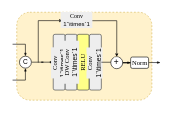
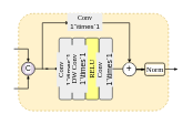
  <mxCell id="0" />
  <mxCell id="1" parent="0" />
  <mxCell id="2" value="" style="rounded=1;whiteSpace=wrap;html=1;fillColor=#fff2cc;strokeColor=#d6b656;fillStyle=solid;dashed=1;" parent="1" vertex="1"><mxGeometry x="27" y="20" width="226" height="147" as="geometry" /></mxCell>
  <mxCell id="3" style="edgeStyle=orthogonalEdgeStyle;rounded=0;orthogonalLoop=1;jettySize=auto;html=1;entryX=0;entryY=0.5;entryDx=0;entryDy=0;strokeColor=default;align=center;verticalAlign=middle;fontFamily=Helvetica;fontSize=11;fontColor=default;labelBackgroundColor=default;endArrow=blockThin;endFill=1;endSize=3;" parent="1" source="4" target="7" edge="1"><mxGeometry relative="1" as="geometry" /></mxCell>
- <mxCell id="4" value="&lt;font style=&quot;font-size: 11px;&quot;&gt;C&lt;/font&gt;" style="ellipse;whiteSpace=wrap;html=1;aspect=fixed;fontFamily=Helvetica;fontSize=11;fontColor=default;labelBackgroundColor=default;" parent="1" vertex="1"><mxGeometry x="31.5" y="93.49" width="20" height="20" as="geometry" /></mxCell>
+ <mxCell id="4" value="&lt;font style=&quot;font-size: 11px;&quot;&gt;C&lt;/font&gt;" style="ellipse;whiteSpace=wrap;html=1;aspect=fixed;fontFamily=Helvetica;fontSize=11;fontColor=default;labelBackgroundColor=default;fillColor=#e1d5e7;" parent="1" vertex="1"><mxGeometry x="31.5" y="93.49" width="20" height="20" as="geometry" /></mxCell>
  <mxCell id="5" style="edgeStyle=orthogonalEdgeStyle;rounded=0;orthogonalLoop=1;jettySize=auto;html=1;entryX=0.5;entryY=0;entryDx=0;entryDy=0;strokeColor=default;align=center;verticalAlign=middle;fontFamily=Helvetica;fontSize=11;fontColor=default;labelBackgroundColor=default;endArrow=blockThin;endFill=1;endSize=3;" parent="1" target="4" edge="1"><mxGeometry relative="1" as="geometry"><mxPoint x="20" y="73.49" as="sourcePoint" /></mxGeometry></mxCell>
  <mxCell id="6" style="edgeStyle=orthogonalEdgeStyle;rounded=0;orthogonalLoop=1;jettySize=auto;html=1;entryX=0.5;entryY=1;entryDx=0;entryDy=0;strokeColor=default;align=center;verticalAlign=middle;fontFamily=Helvetica;fontSize=11;fontColor=default;labelBackgroundColor=default;endArrow=blockThin;endFill=1;endSize=3;" parent="1" target="4" edge="1"><mxGeometry relative="1" as="geometry"><mxPoint x="20" y="133.49" as="sourcePoint" /></mxGeometry></mxCell>
  <mxCell id="7" value="" style="rounded=1;whiteSpace=wrap;html=1;fillColor=#eeeeee;strokeColor=#36393d;" parent="1" vertex="1"><mxGeometry x="88" y="56.87" width="20" height="93.25" as="geometry" /></mxCell>
  <mxCell id="8" value="" style="rounded=1;whiteSpace=wrap;html=1;fillColor=#eeeeee;strokeColor=#36393d;" parent="1" vertex="1"><mxGeometry x="108" y="56.87" width="20" height="93.25" as="geometry" /></mxCell>
  <mxCell id="9" value="" style="rounded=1;whiteSpace=wrap;html=1;fillColor=#ffff88;strokeColor=#36393d;" parent="1" vertex="1"><mxGeometry x="128" y="56.87" width="20" height="93.25" as="geometry" /></mxCell>
  <mxCell id="10" style="edgeStyle=orthogonalEdgeStyle;rounded=0;orthogonalLoop=1;jettySize=auto;html=1;strokeColor=default;align=center;verticalAlign=middle;fontFamily=Helvetica;fontSize=11;fontColor=default;labelBackgroundColor=default;endArrow=blockThin;endFill=1;endSize=3;" parent="1" source="22" edge="1"><mxGeometry relative="1" as="geometry"><mxPoint x="196.75" y="104.12" as="targetPoint" /><Array as="points"><mxPoint x="186.75" y="104.12" /></Array></mxGeometry></mxCell>
  <mxCell id="11" value="" style="rounded=1;whiteSpace=wrap;html=1;fillColor=#eeeeee;strokeColor=#36393d;" parent="1" vertex="1"><mxGeometry x="148.5" y="56.87" width="20" height="93.25" as="geometry" /></mxCell>
  <mxCell id="12" value="" style="endArrow=classic;html=1;rounded=0;strokeColor=default;align=center;verticalAlign=middle;fontFamily=Helvetica;fontSize=11;fontColor=default;labelBackgroundColor=default;edgeStyle=orthogonalEdgeStyle;endSize=3;entryX=0.5;entryY=0;entryDx=0;entryDy=0;exitX=0.934;exitY=0.546;exitDx=0;exitDy=0;exitPerimeter=0;" parent="1" source="18" target="22" edge="1"><mxGeometry width="50" height="50" relative="1" as="geometry"><mxPoint x="63" y="104.12" as="sourcePoint" /><mxPoint x="183" y="104.12" as="targetPoint" /><Array as="points"><mxPoint x="194.5" y="34.12" /></Array></mxGeometry></mxCell>
  <mxCell id="13" value="" style="endArrow=classic;html=1;rounded=0;strokeColor=default;align=center;verticalAlign=middle;fontFamily=Helvetica;fontSize=11;fontColor=default;labelBackgroundColor=default;edgeStyle=orthogonalEdgeStyle;endSize=3;" parent="1" target="14" edge="1"><mxGeometry width="50" height="50" relative="1" as="geometry"><mxPoint x="63" y="104.12" as="sourcePoint" /><mxPoint x="183" y="104.12" as="targetPoint" /><Array as="points"><mxPoint x="63" y="34" /></Array></mxGeometry></mxCell>
  <mxCell id="14" value="" style="rounded=1;whiteSpace=wrap;html=1;fillColor=#eeeeee;strokeColor=#36393d;" parent="1" vertex="1"><mxGeometry x="103.5" y="24.12" width="48" height="20" as="geometry" /></mxCell>
  <mxCell id="15" value="&lt;font face=&quot;Times New Roman&quot;&gt;Conv&lt;/font&gt; 1`\times`1" style="text;strokeColor=none;align=center;fillColor=none;html=1;verticalAlign=middle;whiteSpace=wrap;rounded=0;fontFamily=Helvetica;fontSize=11;fontColor=default;labelBackgroundColor=#eeeeee;textDirection=ltr;rotation=-90;" parent="1" vertex="1"><mxGeometry x="71" y="94.12" width="54" height="22" as="geometry" /></mxCell>
  <mxCell id="16" value="&lt;font face=&quot;Times New Roman&quot;&gt;DW Conv&lt;/font&gt; 1`\times`1" style="text;strokeColor=none;align=center;fillColor=none;html=1;verticalAlign=middle;whiteSpace=wrap;rounded=0;fontFamily=Helvetica;fontSize=11;fontColor=default;labelBackgroundColor=#eeeeee;textDirection=ltr;rotation=-90;" parent="1" vertex="1"><mxGeometry x="81.25" y="93.12" width="73.5" height="22" as="geometry" /></mxCell>
  <mxCell id="17" value="&lt;font face=&quot;Times New Roman&quot;&gt;Conv&lt;/font&gt; 1`\times`1" style="text;strokeColor=none;align=center;fillColor=none;html=1;verticalAlign=middle;whiteSpace=wrap;rounded=0;fontFamily=Helvetica;fontSize=11;fontColor=default;labelBackgroundColor=#eeeeee;textDirection=ltr;rotation=-90;" parent="1" vertex="1"><mxGeometry x="130.25" y="94.12" width="54" height="22" as="geometry" /></mxCell>
  <mxCell id="18" value="&lt;font style=&quot;font-size: 10px;&quot;&gt;&lt;font face=&quot;Times New Roman&quot;&gt;Conv&lt;/font&gt; 1`\times`1&lt;/font&gt;" style="text;strokeColor=none;align=center;fillColor=none;html=1;verticalAlign=middle;whiteSpace=wrap;rounded=0;fontFamily=Helvetica;fontSize=11;fontColor=default;labelBackgroundColor=#eeeeee;textDirection=ltr;rotation=0;" parent="1" vertex="1"><mxGeometry x="99.87" y="22.12" width="55.25" height="22" as="geometry" /></mxCell>
  <mxCell id="19" value="&lt;font face=&quot;Times New Roman&quot;&gt;RELU&lt;/font&gt;" style="text;strokeColor=none;align=center;fillColor=none;html=1;verticalAlign=middle;whiteSpace=wrap;rounded=0;fontFamily=Helvetica;fontSize=11;fontColor=default;labelBackgroundColor=#ffff88;textDirection=ltr;rotation=-90;" parent="1" vertex="1"><mxGeometry x="111" y="93.12" width="54" height="22" as="geometry" /></mxCell>
  <mxCell id="20" value="" style="edgeStyle=orthogonalEdgeStyle;rounded=0;orthogonalLoop=1;jettySize=auto;html=1;strokeColor=default;align=center;verticalAlign=middle;fontFamily=Helvetica;fontSize=11;fontColor=default;labelBackgroundColor=default;endArrow=blockThin;endFill=1;endSize=3;" parent="1" source="11" target="22" edge="1"><mxGeometry relative="1" as="geometry"><mxPoint x="203" y="104.12" as="targetPoint" /><mxPoint x="168.5" y="104.12" as="sourcePoint" /><Array as="points" /></mxGeometry></mxCell>
  <mxCell id="21" style="edgeStyle=orthogonalEdgeStyle;rounded=0;orthogonalLoop=1;jettySize=auto;html=1;entryX=0;entryY=0.5;entryDx=0;entryDy=0;strokeColor=default;align=center;verticalAlign=middle;fontFamily=Helvetica;fontSize=11;fontColor=default;labelBackgroundColor=default;endArrow=blockThin;endFill=1;endSize=3;" parent="1" source="22" target="24" edge="1"><mxGeometry relative="1" as="geometry" /></mxCell>
  <mxCell id="22" value="&lt;font style=&quot;font-size: 14px;&quot;&gt;+&lt;/font&gt;" style="ellipse;whiteSpace=wrap;html=1;aspect=fixed;fontFamily=Helvetica;fontSize=11;fontColor=default;labelBackgroundColor=default;" parent="1" vertex="1"><mxGeometry x="184.25" y="94.37" width="20" height="20" as="geometry" /></mxCell>
  <mxCell id="23" style="edgeStyle=orthogonalEdgeStyle;rounded=0;orthogonalLoop=1;jettySize=auto;html=1;strokeColor=default;align=center;verticalAlign=middle;fontFamily=Helvetica;fontSize=11;fontColor=default;labelBackgroundColor=default;endArrow=blockThin;endFill=1;endSize=3;" parent="1" source="24" edge="1"><mxGeometry relative="1" as="geometry"><mxPoint x="267.25" y="104.12" as="targetPoint" /><Array as="points"><mxPoint x="267.25" y="104.12" /></Array></mxGeometry></mxCell>
- <mxCell id="24" value="&lt;font face=&quot;Times New Roman&quot;&gt;Norm&lt;/font&gt;" style="rounded=1;whiteSpace=wrap;html=1;fontFamily=Helvetica;fontSize=11;fontColor=default;labelBackgroundColor=default;" parent="1" vertex="1"><mxGeometry x="217.5" y="94.87" width="30" height="19" as="geometry" /></mxCell>
+ <mxCell id="24" value="&lt;font face=&quot;Times New Roman&quot;&gt;Norm&lt;/font&gt;" style="rounded=1;whiteSpace=wrap;html=1;fontFamily=Helvetica;fontSize=11;fontColor=default;labelBackgroundColor=default;fillColor=#fff2cc;" parent="1" vertex="1"><mxGeometry x="217.5" y="94.87" width="30" height="19" as="geometry" /></mxCell>
